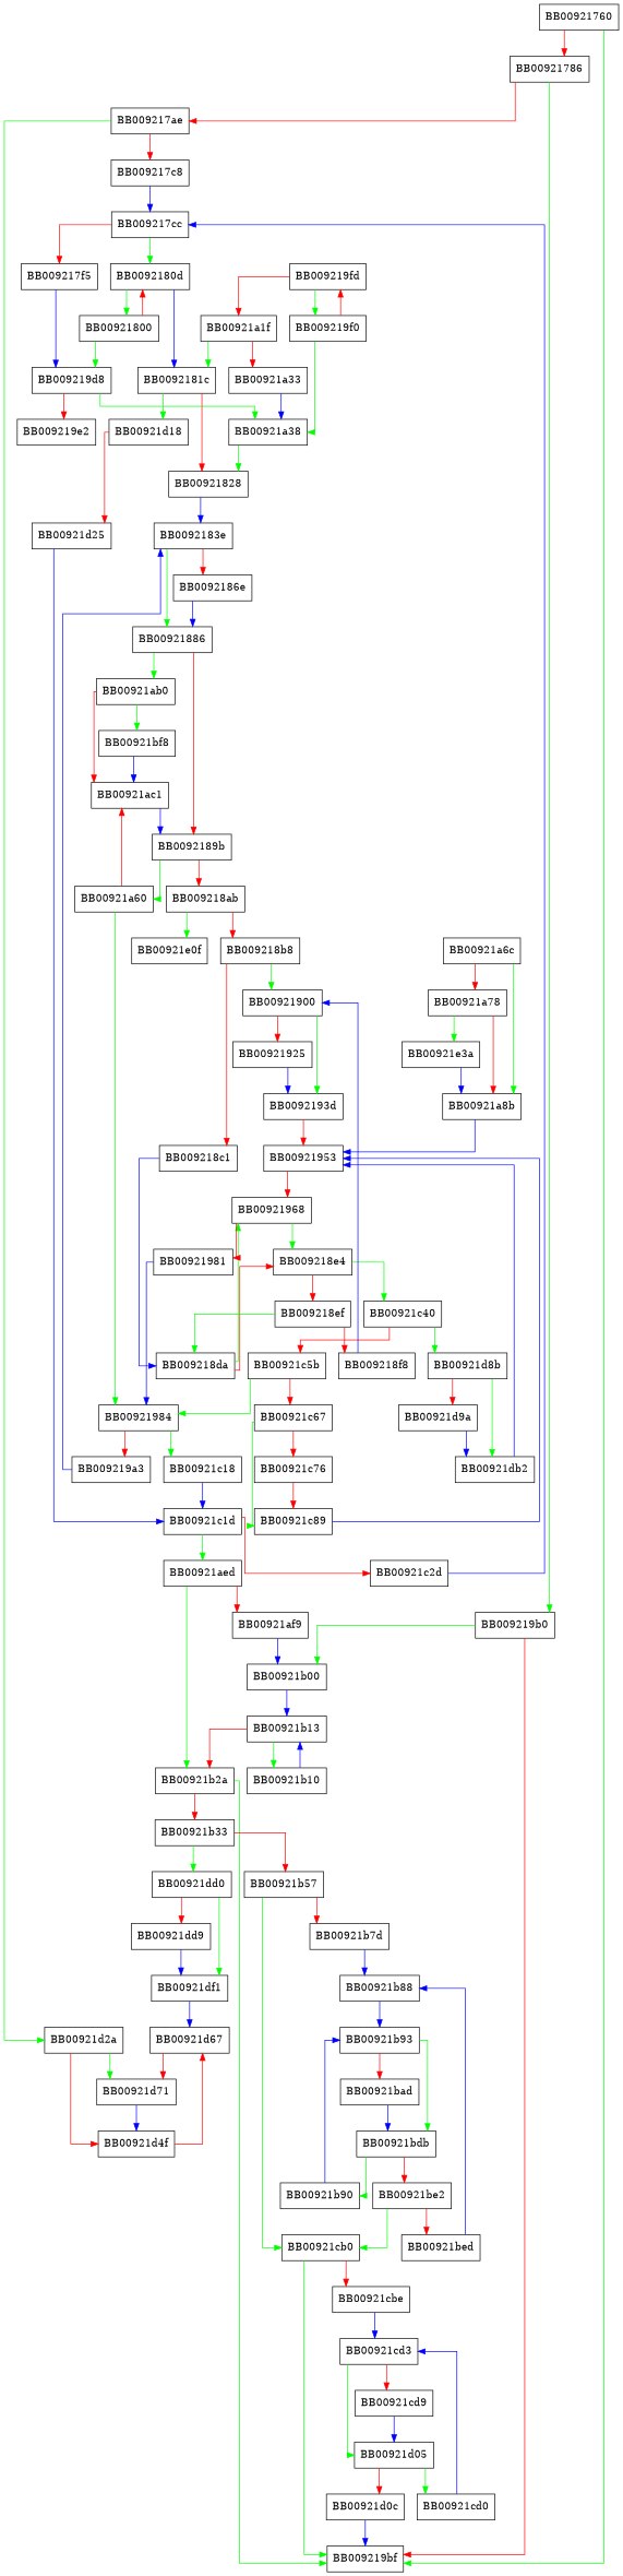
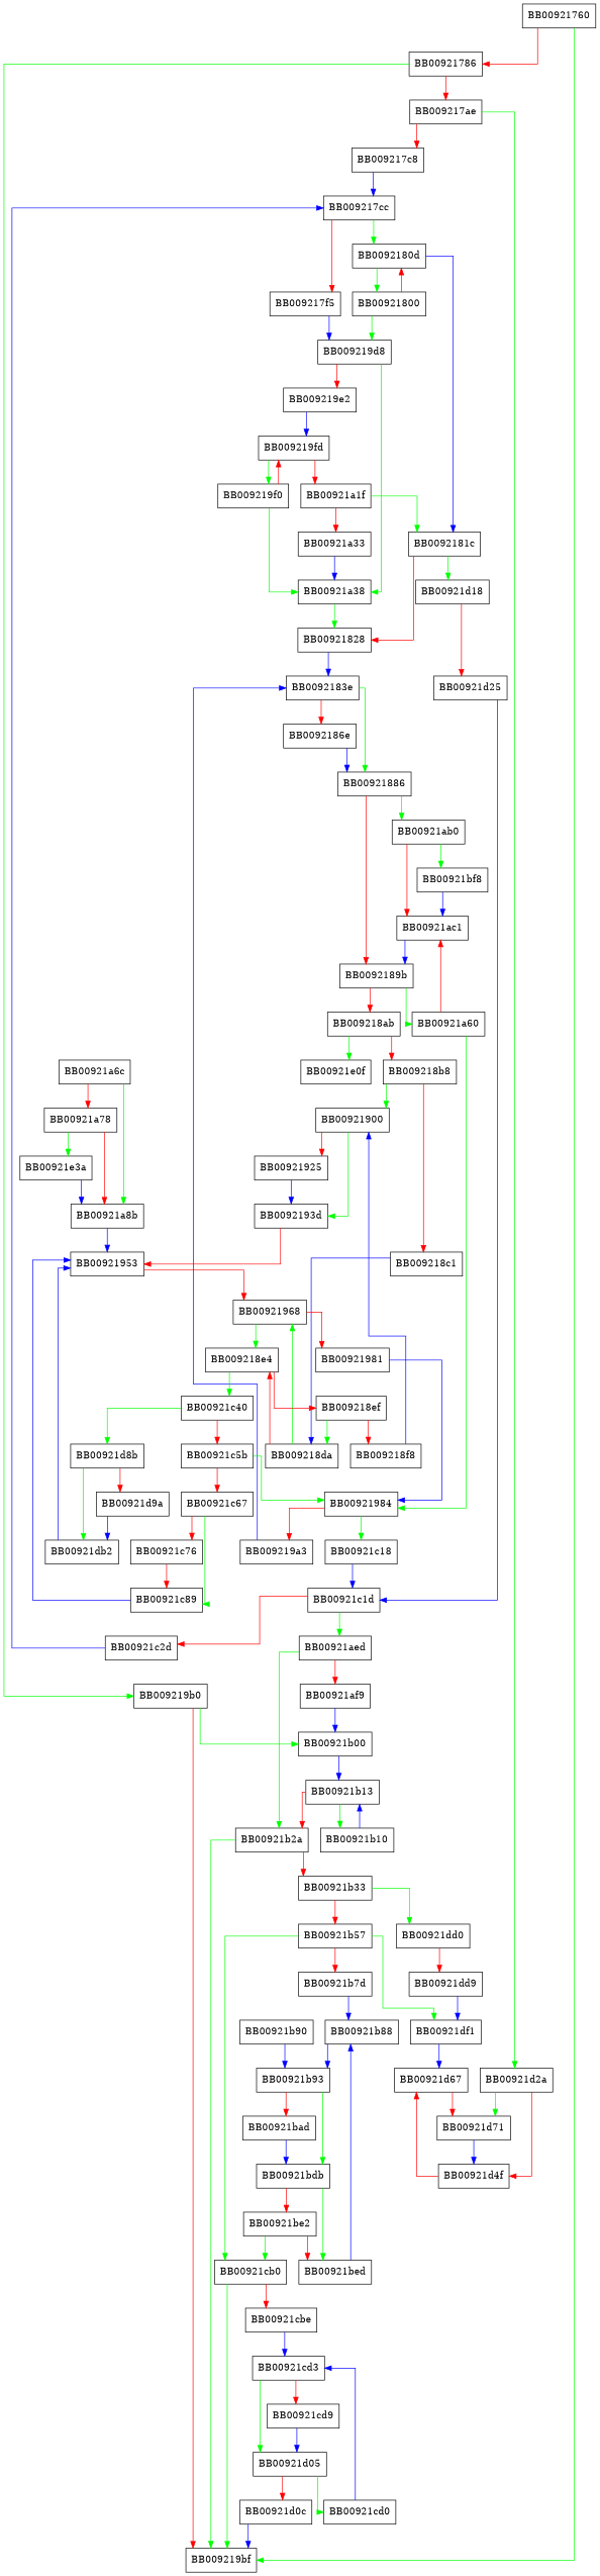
  digraph {
    splines=ortho
    node [shape=box]
    edge [color=red]
    BB00921760
    BB009219bf
    BB00921786
    BB009219b0
    BB009217ae
    BB00921b00
    BB00921d2a
    BB009217c8
    BB00921b13
    BB00921d71
    BB00921d4f
    BB009217cc
    BB00921d67
    BB0092180d
    BB009217f5
    BB00921800
    BB0092181c
    BB009219d8
    BB00921d18
    BB00921828
    BB00921a38
    BB009219e2
    BB009219fd
    BB00921d25
    BB0092183e
    BB00921c1d
    BB00921886
    BB0092186e
    BB00921ab0
    BB0092189b
    BB00921bf8
    BB00921ac1
    BB00921a60
    BB009218ab
    BB00921984
    BB00921e0f
    BB009218b8
    BB00921c18
    BB009219a3
    BB00921a6c
    BB00921a8b
    BB00921a78
    BB00921900
    BB009218c1
    BB0092193d
    BB00921925
    BB009218da
    BB00921953
    BB00921968
    BB009218e4
    BB00921981
    BB00921c40
    BB009218ef
    BB00921d8b
    BB00921c5b
    BB009218f8
    BB00921db2
    BB00921d9a
    BB00921c67
    BB00921aed
    BB00921c2d
    BB00921b2a
    BB00921b10
    BB009219f0
    BB00921a1f
    BB00921a33
    BB00921e3a
    BB00921af9
    BB00921b33
    BB00921dd0
    BB00921b57
    BB00921df1
    BB00921dd9
    BB00921cb0
    BB00921b7d
    BB00921cbe
    BB00921b88
    BB00921cd3
    BB00921b93
    BB00921bdb
    BB00921bad
    BB00921b90
    BB00921be2
    BB00921bed
    BB00921c89
    BB00921c76
    BB00921d05
    BB00921cd9
    BB00921cd0
    BB00921d0c
    BB00921760 -> BB009219bf [color=green]
    BB00921760 -> BB00921786
    BB00921786 -> BB009219b0 [color=green]
    BB00921786 -> BB009217ae
    BB009219b0 -> BB009219bf
    BB009219b0 -> BB00921b00 [color=green]
    BB009217ae -> BB00921d2a [color=green]
    BB009217ae -> BB009217c8
    BB00921b00 -> BB00921b13 [color=blue]
    BB00921d2a -> BB00921d71 [color=green]
    BB00921d2a -> BB00921d4f
    BB009217c8 -> BB009217cc [color=blue]
    BB00921b13 -> BB00921b2a
    BB00921b13 -> BB00921b10 [color=green]
    BB00921d71 -> BB00921d4f [color=blue]
    BB00921d4f -> BB00921d67
    BB009217cc -> BB0092180d [color=green]
    BB009217cc -> BB009217f5
    BB00921d67 -> BB00921d71
    BB0092180d -> BB00921800 [color=green]
    BB0092180d -> BB0092181c [color=blue]
    BB009217f5 -> BB009219d8 [color=blue]
    BB00921800 -> BB0092180d
    BB00921800 -> BB009219d8 [color=green]
    BB0092181c -> BB00921d18 [color=green]
    BB0092181c -> BB00921828
    BB009219d8 -> BB00921a38 [color=green]
    BB009219d8 -> BB009219e2
    BB00921d18 -> BB00921d25
    BB00921828 -> BB0092183e [color=blue]
    BB00921a38 -> BB00921828 [color=green]
+   BB009219e2 -> BB009219fd [color=blue]
    BB009219fd -> BB009219f0 [color=green]
    BB009219fd -> BB00921a1f
    BB00921d25 -> BB00921c1d [color=blue]
    BB0092183e -> BB00921886 [color=green]
    BB0092183e -> BB0092186e
    BB00921c1d -> BB00921aed [color=green]
    BB00921c1d -> BB00921c2d
    BB00921886 -> BB00921ab0 [color=green]
    BB00921886 -> BB0092189b
    BB0092186e -> BB00921886 [color=blue]
    BB00921ab0 -> BB00921bf8 [color=green]
    BB00921ab0 -> BB00921ac1
    BB0092189b -> BB00921a60 [color=green]
    BB0092189b -> BB009218ab
    BB00921bf8 -> BB00921ac1 [color=blue]
    BB00921ac1 -> BB0092189b [color=blue]
    BB00921a60 -> BB00921ac1
    BB00921a60 -> BB00921984 [color=green]
    BB009218ab -> BB00921e0f [color=green]
    BB009218ab -> BB009218b8
    BB00921984 -> BB00921c18 [color=green]
    BB00921984 -> BB009219a3
    BB009218b8 -> BB00921900 [color=green]
    BB009218b8 -> BB009218c1
    BB00921c18 -> BB00921c1d [color=blue]
    BB009219a3 -> BB0092183e [color=blue]
    BB00921a6c -> BB00921a8b [color=green]
    BB00921a6c -> BB00921a78
    BB00921a8b -> BB00921953 [color=blue]
    BB00921a78 -> BB00921a8b
    BB00921a78 -> BB00921e3a [color=green]
    BB00921900 -> BB0092193d [color=green]
    BB00921900 -> BB00921925
    BB009218c1 -> BB009218da [color=blue]
    BB0092193d -> BB00921953
    BB00921925 -> BB0092193d [color=blue]
    BB009218da -> BB00921968 [color=green]
    BB009218da -> BB009218e4
    BB00921953 -> BB00921968
    BB00921968 -> BB009218e4 [color=green]
    BB00921968 -> BB00921981
    BB009218e4 -> BB00921c40 [color=green]
    BB009218e4 -> BB009218ef
    BB00921981 -> BB00921984 [color=blue]
    BB00921c40 -> BB00921d8b [color=green]
    BB00921c40 -> BB00921c5b
    BB009218ef -> BB009218da [color=green]
    BB009218ef -> BB009218f8
    BB00921d8b -> BB00921db2 [color=green]
    BB00921d8b -> BB00921d9a
    BB00921c5b -> BB00921984 [color=green]
    BB00921c5b -> BB00921c67
    BB009218f8 -> BB00921900 [color=blue]
    BB00921db2 -> BB00921953 [color=blue]
    BB00921d9a -> BB00921db2 [color=blue]
    BB00921c67 -> BB00921c89 [color=green]
    BB00921c67 -> BB00921c76
    BB00921aed -> BB00921b2a [color=green]
    BB00921aed -> BB00921af9
    BB00921c2d -> BB009217cc [color=blue]
    BB00921b2a -> BB009219bf [color=green]
    BB00921b2a -> BB00921b33
    BB00921b10 -> BB00921b13 [color=blue]
    BB009219f0 -> BB00921a38 [color=green]
    BB009219f0 -> BB009219fd
    BB00921a1f -> BB0092181c [color=green]
    BB00921a1f -> BB00921a33
    BB00921a33 -> BB00921a38 [color=blue]
    BB00921e3a -> BB00921a8b [color=blue]
    BB00921af9 -> BB00921b00 [color=blue]
    BB00921b33 -> BB00921dd0 [color=green]
    BB00921b33 -> BB00921b57
-   BB00921dd0 -> BB00921df1 [color=green]
+   BB00921b57 -> BB00921df1 [color=green]
    BB00921dd0 -> BB00921dd9
    BB00921b57 -> BB00921cb0 [color=green]
    BB00921b57 -> BB00921b7d
    BB00921df1 -> BB00921d67 [color=blue]
    BB00921dd9 -> BB00921df1 [color=blue]
    BB00921cb0 -> BB009219bf [color=green]
    BB00921cb0 -> BB00921cbe
    BB00921b7d -> BB00921b88 [color=blue]
    BB00921cbe -> BB00921cd3 [color=blue]
    BB00921b88 -> BB00921b93 [color=blue]
    BB00921cd3 -> BB00921d05 [color=green]
    BB00921cd3 -> BB00921cd9
    BB00921b93 -> BB00921bdb [color=green]
    BB00921b93 -> BB00921bad
-   BB00921bdb -> BB00921b90 [color=green]
+   BB00921bdb -> BB00921bed [color=green]
    BB00921bdb -> BB00921be2
    BB00921bad -> BB00921bdb [color=blue]
    BB00921b90 -> BB00921b93 [color=blue]
    BB00921be2 -> BB00921cb0 [color=green]
    BB00921be2 -> BB00921bed
    BB00921bed -> BB00921b88 [color=blue]
    BB00921c89 -> BB00921953 [color=blue]
    BB00921c76 -> BB00921c89
    BB00921d05 -> BB00921cd0 [color=green]
    BB00921d05 -> BB00921d0c
    BB00921cd9 -> BB00921d05 [color=blue]
    BB00921cd0 -> BB00921cd3 [color=blue]
    BB00921d0c -> BB009219bf [color=blue]
  }
